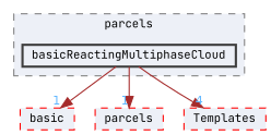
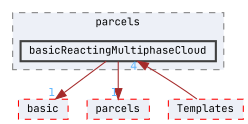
  digraph {
    compound=true
    fontname="JetBrains Mono"
    node [color=red fillcolor="#edf0f7" fontname="JetBrains Mono" fontsize=10 shape=box style="filled,dashed"]
    edge [color=brown fontcolor=steelblue1 fontname="JetBrains Mono" fontsize=10 headlabel=1 labeldistance=1.5 labelfontname=Helvetica labelfontsize=10]
    n1 [color=grey25 height=0.2 label=basicReactingMultiphaseCloud style="filled,bold" width=0.4]
    n2 [height=0.2 label=basic width=0.4]
    n3 [height=0.2 label=parcels width=0.4]
    n4 [height=0.2 label=Templates width=0.4]
    subgraph cluster_1 {
      bgcolor="#edf0f7"
      fontsize=10
      label=parcels
      pencolor=grey50
      style="filled,dashed"
      n1
    }
    n1 -> n2
    n1 -> n3
-   n1 -> n4 [headlabel=4]
+   n4 -> n1 [headlabel=4]
  }
